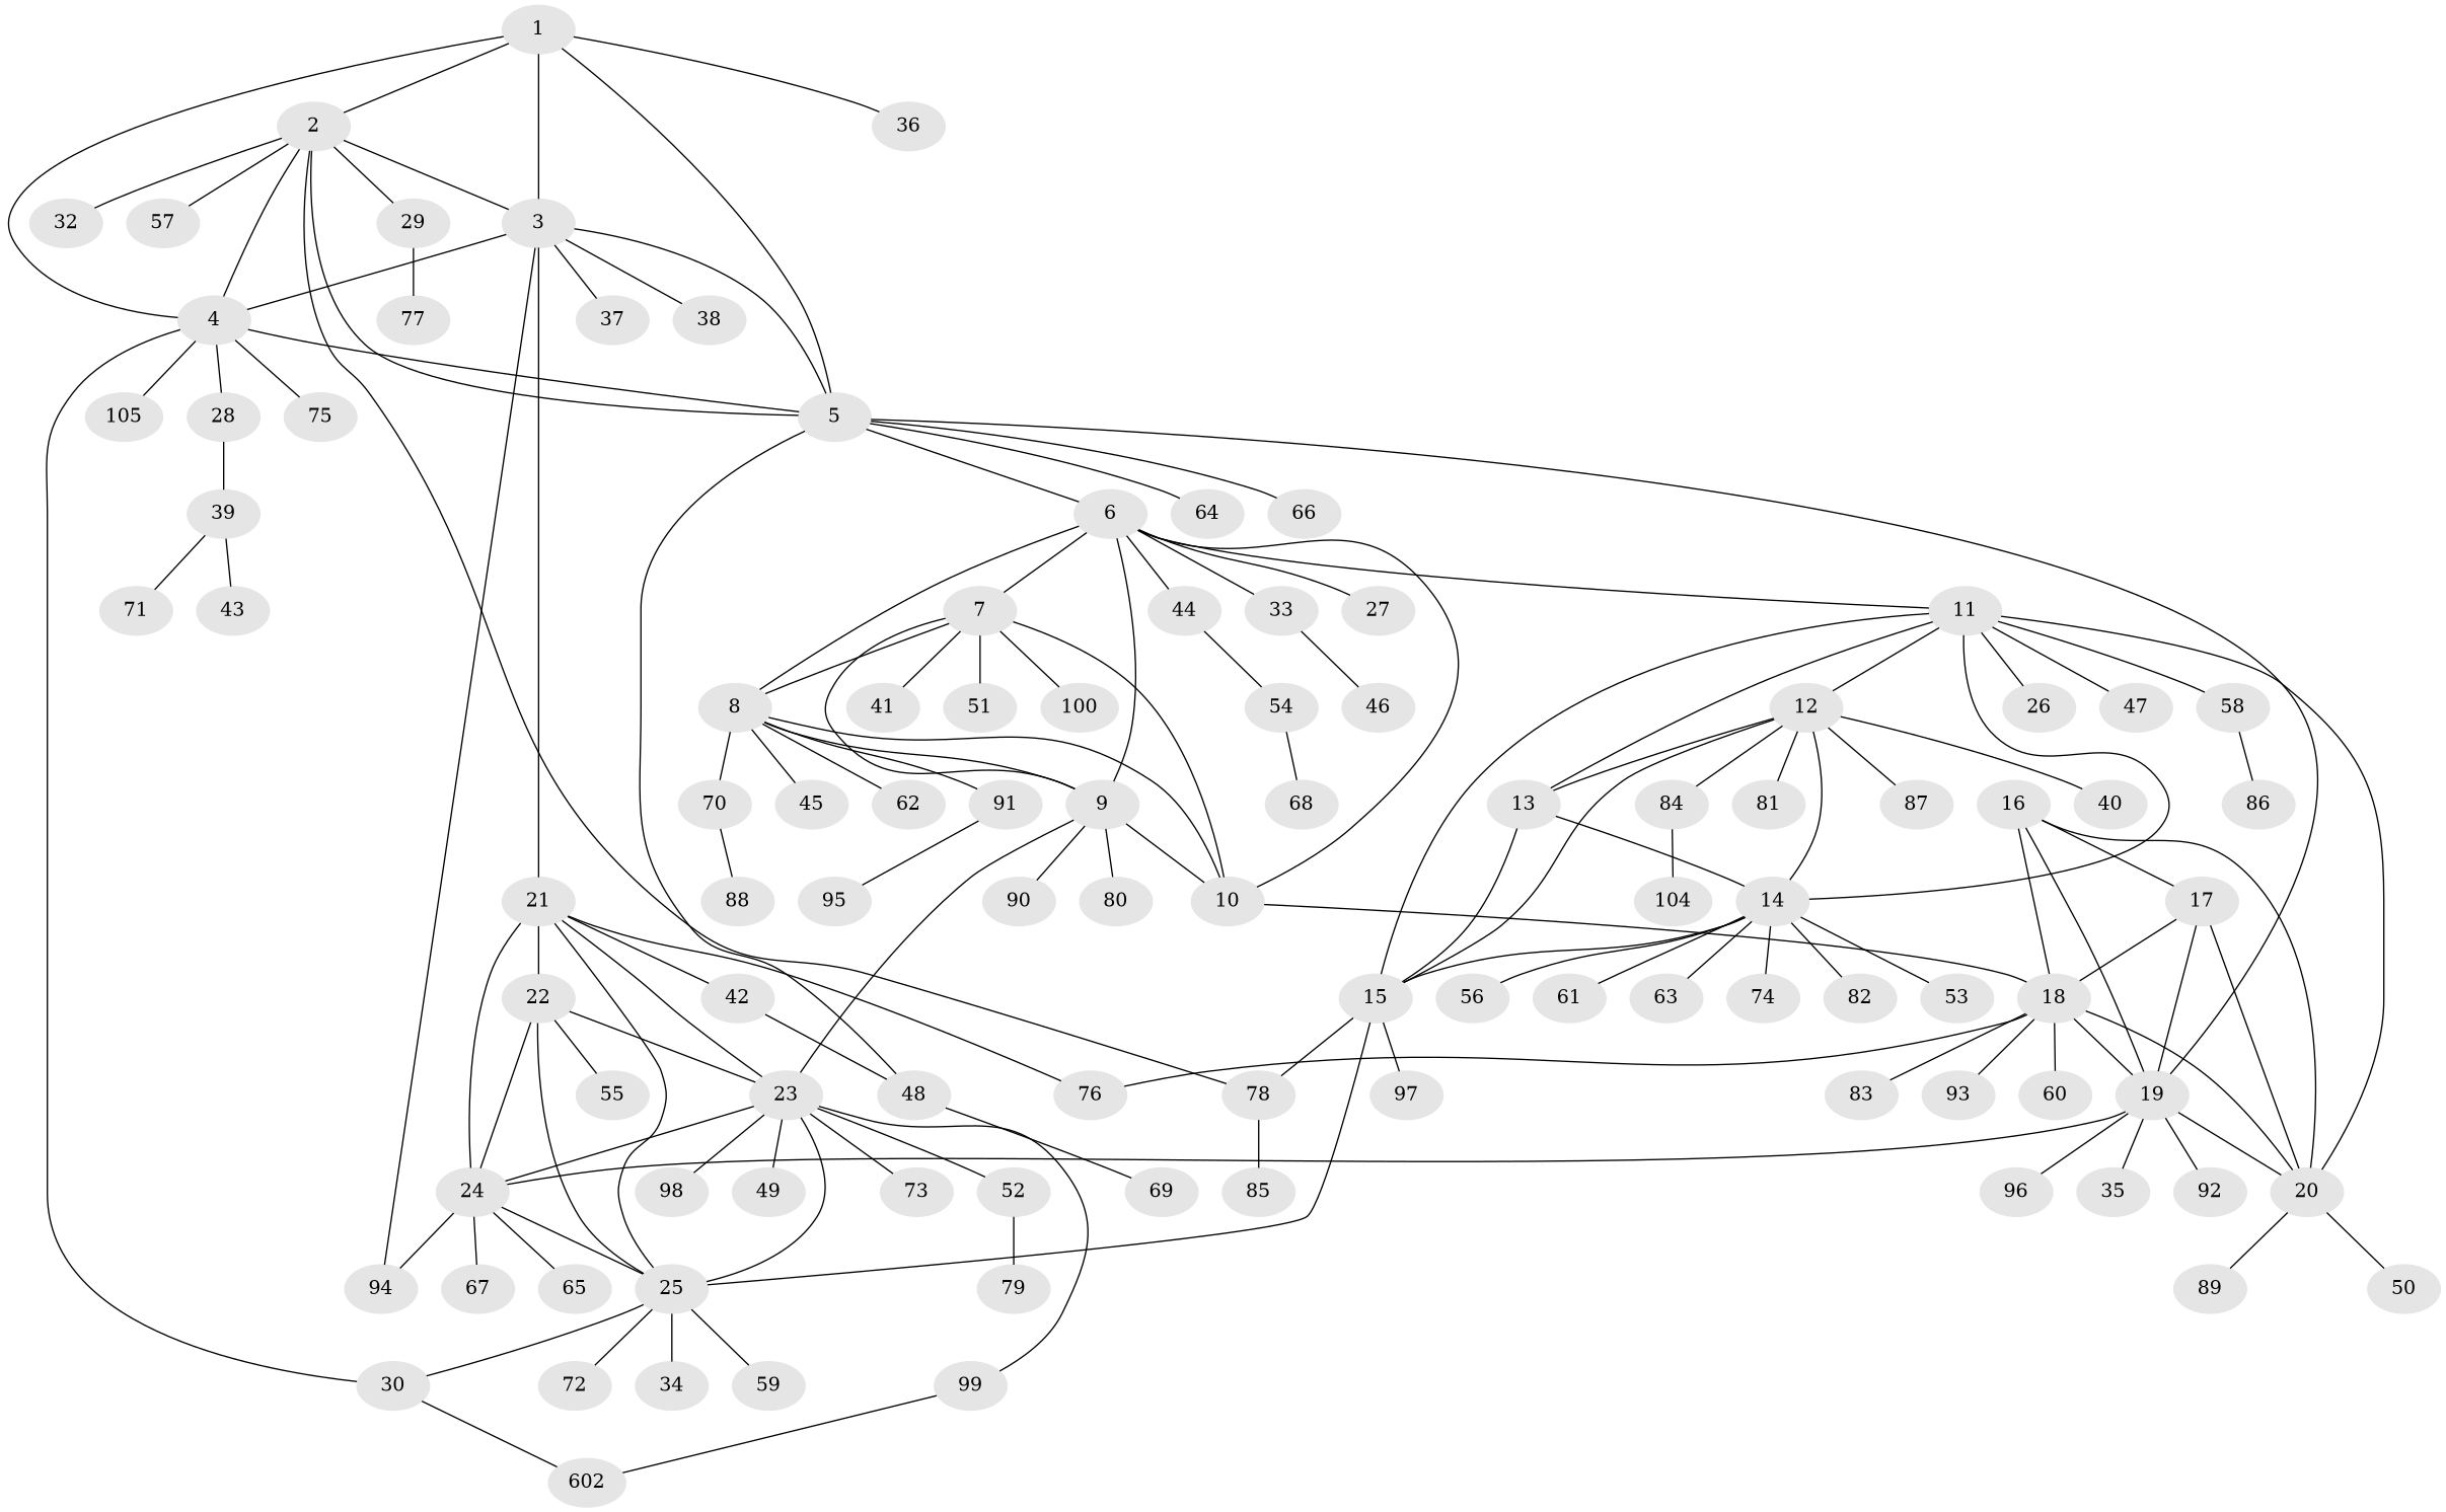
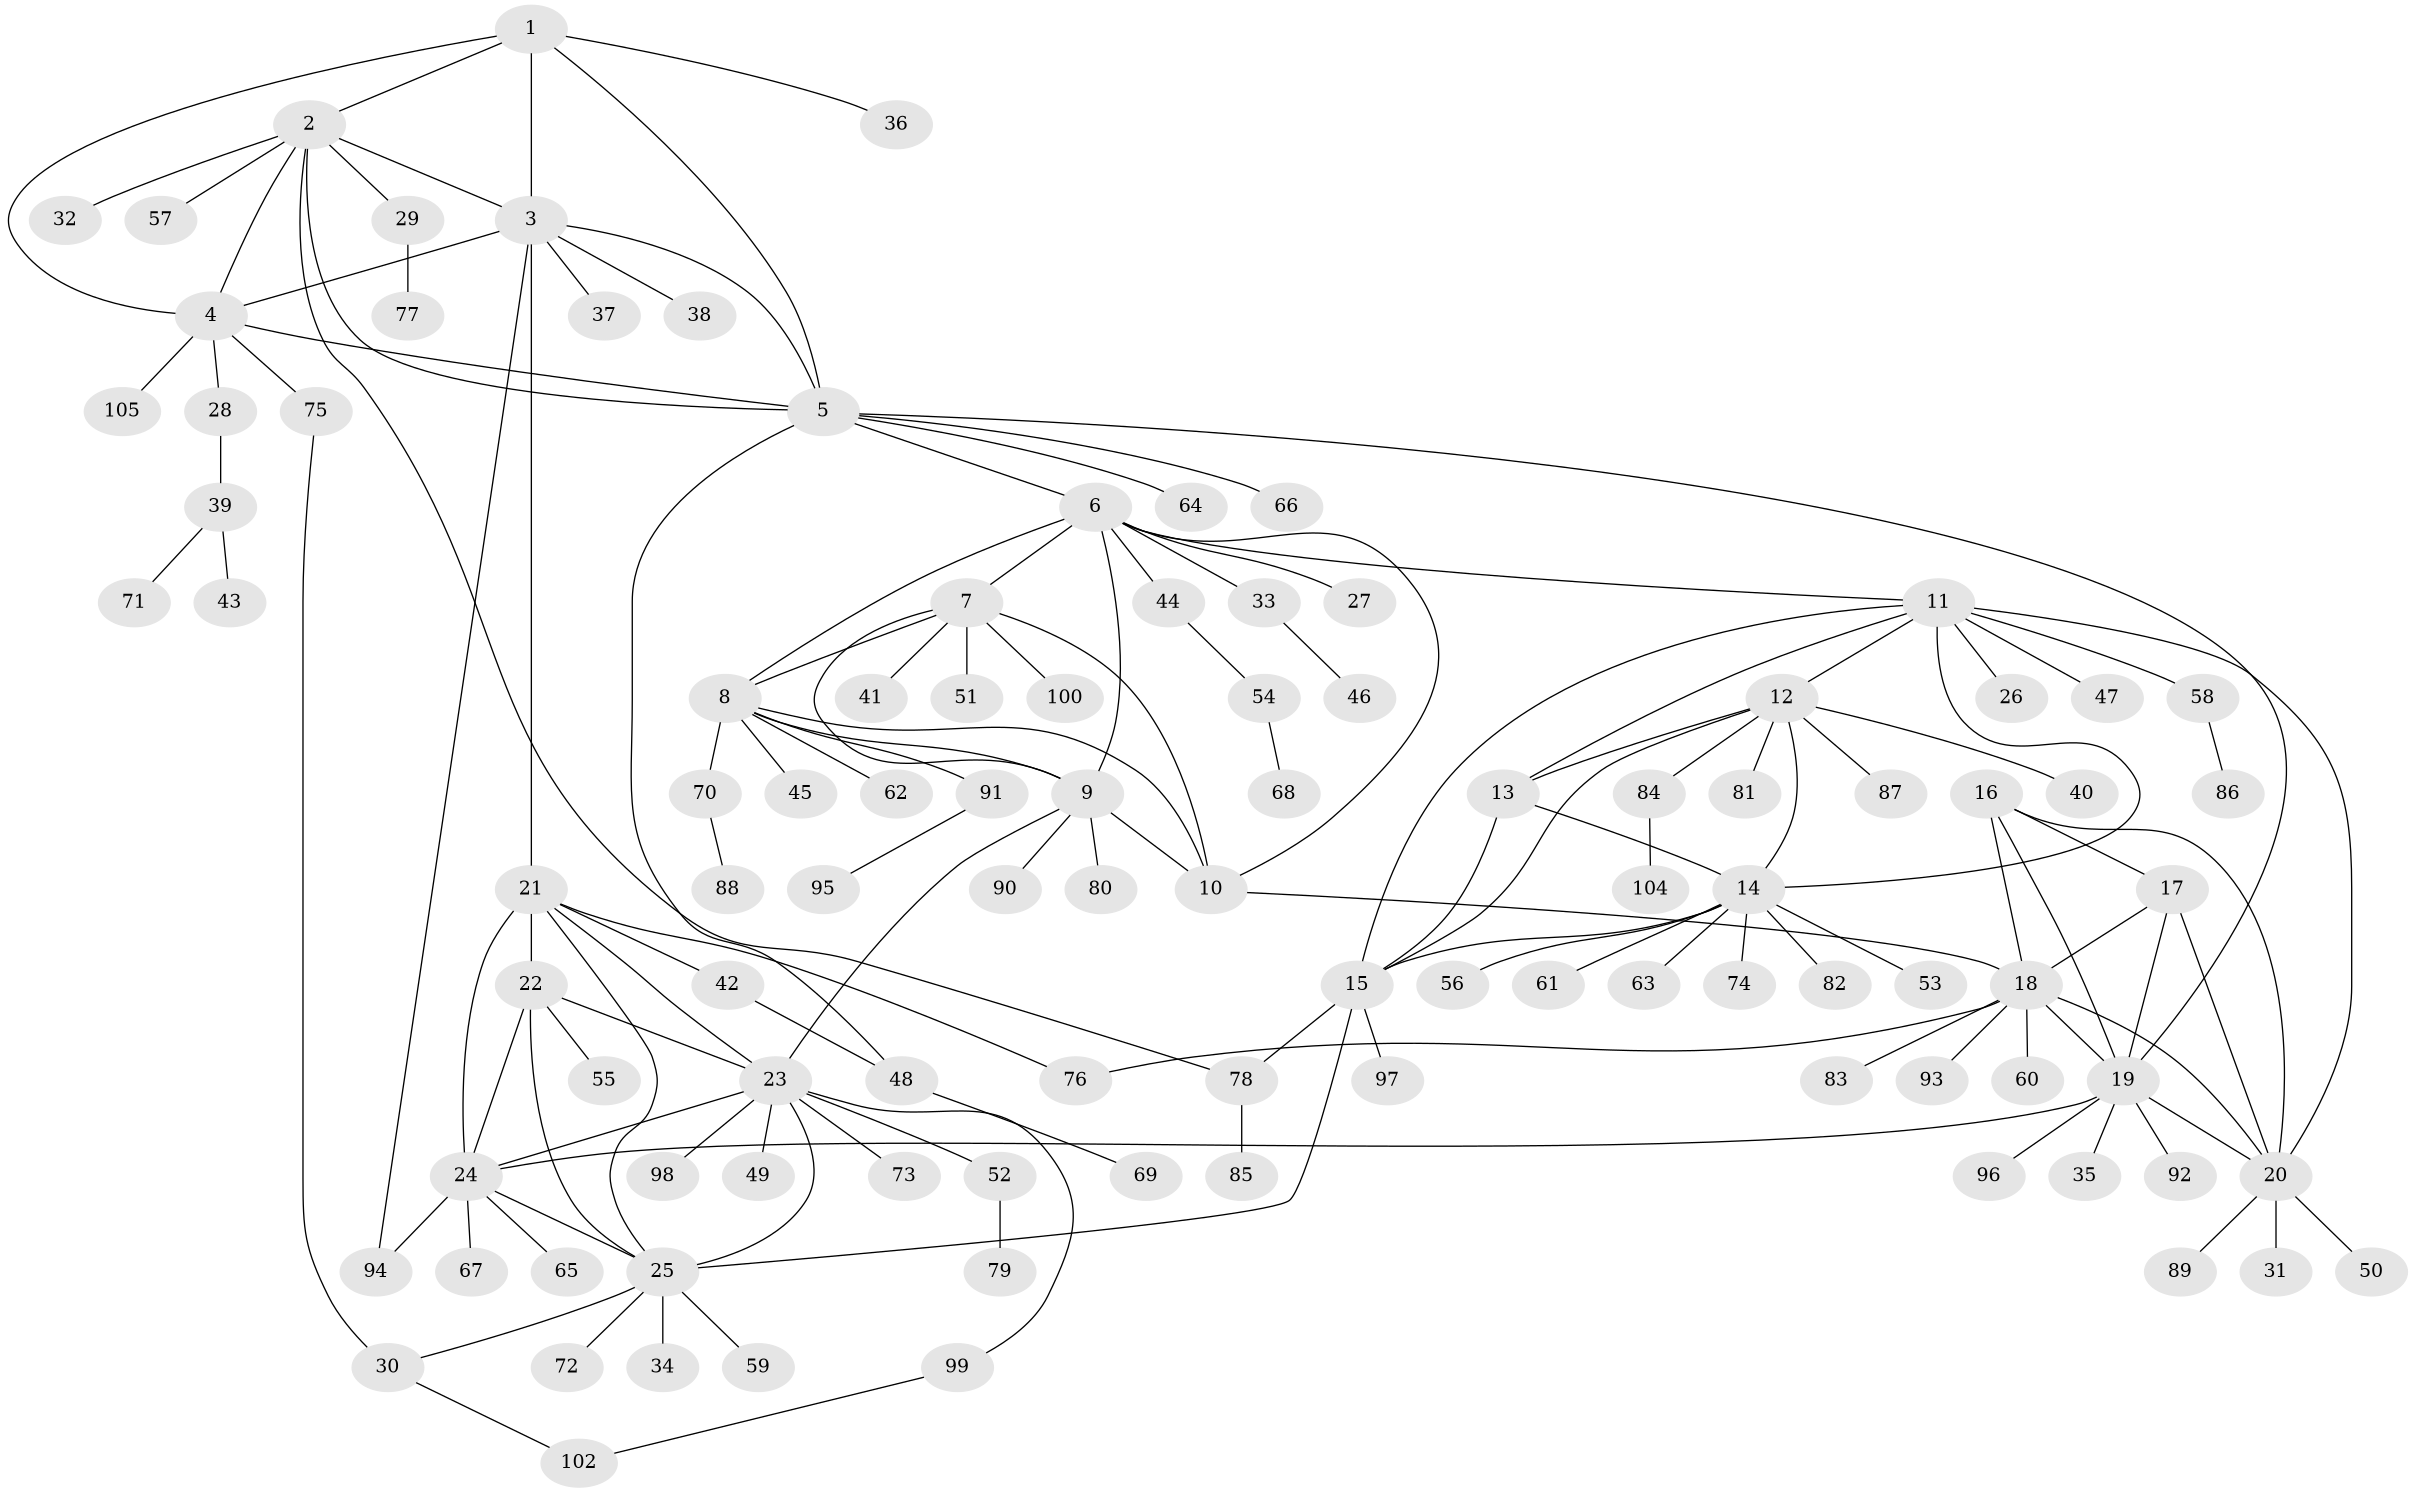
  graph {
    node [color=gray90 style=filled]
    1
    2
    3
    4
    5
    36
    29
    32
    57
    78
    21
    37
    38
    94
    28
    30
    75
    n18 [label=105]
    6
    19
    48
    64
    66
    77
    85
    23
    25
    76
    24
    22
    42
    11
    12
    13
    14
    15
    20
    26
    47
    58
    39
-   102 [label=602]
+   102
    7
    8
    9
    10
    27
    33
    44
    35
    92
    96
    69
    41
    51
    100
    45
    62
    70
    91
    80
    90
    18
    46
    54
    88
    95
    49
    52
    73
    98
    99
    60
    83
    93
    40
    81
    84
    87
    53
    56
    61
    63
    74
    82
    97
+   31
    50
    89
    86
    104
    34
    59
    72
    16
    17
    65
    67
    55
    79
    43
    71
    68
    1 -- 2
    1 -- 3
    1 -- 4
    1 -- 5
    1 -- 36
    2 -- 3
    2 -- 4
    2 -- 5
    2 -- 29
    2 -- 32
    2 -- 57
    2 -- 78
    3 -- 4
    3 -- 5
    3 -- 21
    3 -- 37
    3 -- 38
    3 -- 94
    4 -- 5
    4 -- 28
-   4 -- 30
+   75 -- 30
    4 -- 75
    4 -- n18
    5 -- 6
    5 -- 19
    5 -- 48
    5 -- 64
    5 -- 66
    29 -- 77
    78 -- 85
    21 -- 23
    21 -- 25
    21 -- 76
    21 -- 24
    21 -- 22
    21 -- 42
    28 -- 39
    30 -- 102
    6 -- 11
    6 -- 7
    6 -- 8
    6 -- 9
    6 -- 10
    6 -- 27
    6 -- 33
    6 -- 44
    19 -- 24
    19 -- 20
    19 -- 35
    19 -- 92
    19 -- 96
    48 -- 69
    23 -- 25
    23 -- 24
    23 -- 49
    23 -- 52
    23 -- 73
    23 -- 98
    23 -- 99
    25 -- 30
    25 -- 34
    25 -- 59
    25 -- 72
    24 -- 94
    24 -- 25
    24 -- 65
    24 -- 67
    22 -- 23
    22 -- 25
    22 -- 24
    22 -- 55
    42 -- 48
    11 -- 12
    11 -- 13
    11 -- 14
    11 -- 15
    11 -- 20
    11 -- 26
    11 -- 47
    11 -- 58
    12 -- 13
    12 -- 14
    12 -- 15
    12 -- 40
    12 -- 81
    12 -- 84
    12 -- 87
    13 -- 14
    13 -- 15
    14 -- 15
    14 -- 53
    14 -- 56
    14 -- 61
    14 -- 63
    14 -- 74
    14 -- 82
    15 -- 78
    15 -- 25
    15 -- 97
+   20 -- 31
    20 -- 50
    20 -- 89
    58 -- 86
    39 -- 43
    39 -- 71
    7 -- 8
    7 -- 9
    7 -- 10
    7 -- 41
    7 -- 51
    7 -- 100
    8 -- 9
    8 -- 10
    8 -- 45
    8 -- 62
    8 -- 70
    8 -- 91
    9 -- 23
    9 -- 10
    9 -- 80
    9 -- 90
    10 -- 18
    33 -- 46
    44 -- 54
    70 -- 88
    91 -- 95
    18 -- 19
    18 -- 76
    18 -- 20
    18 -- 60
    18 -- 83
    18 -- 93
    54 -- 68
    52 -- 79
    99 -- 102
    84 -- 104
    16 -- 19
    16 -- 20
    16 -- 18
    16 -- 17
    17 -- 19
    17 -- 20
    17 -- 18
  }
